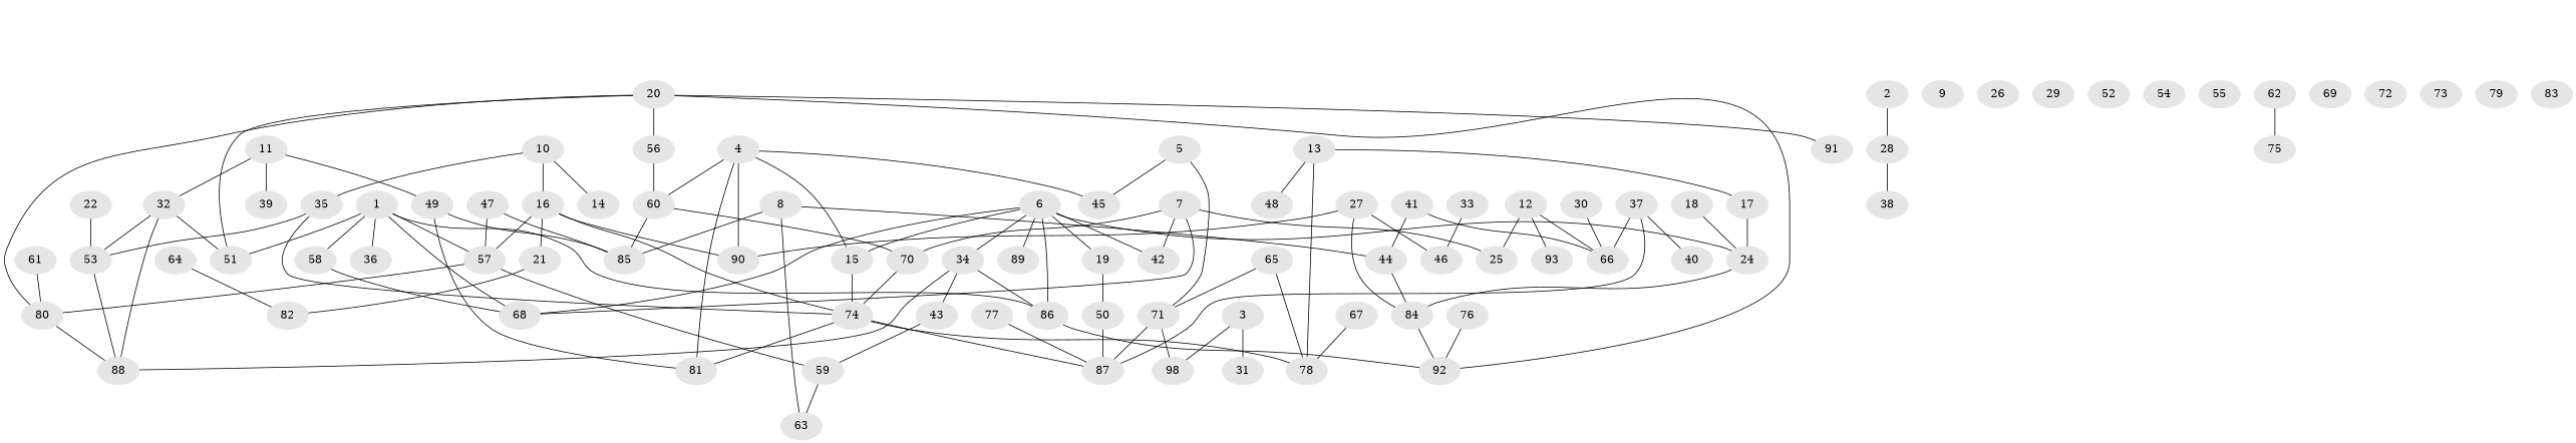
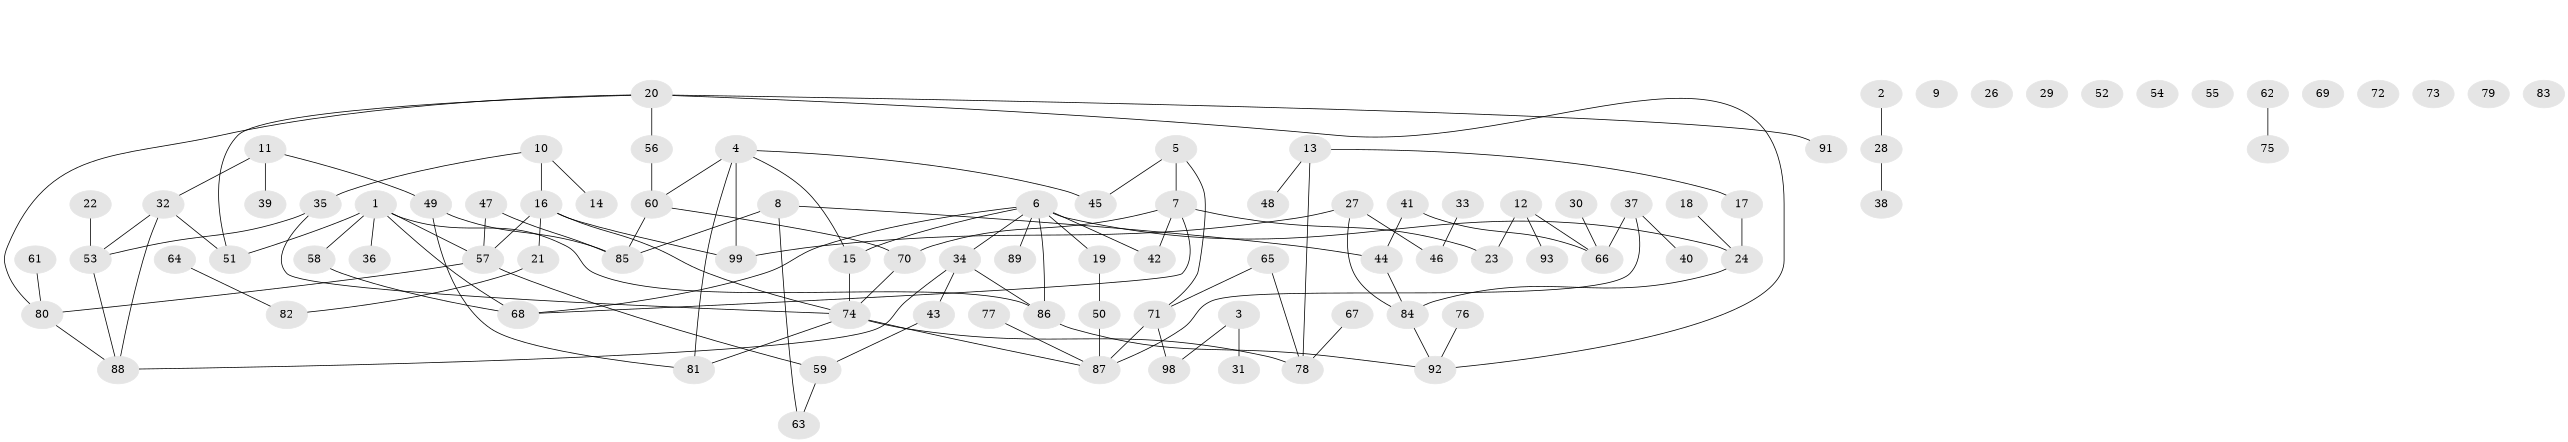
  graph {
    node [color=gray90 style=filled]
    1
    36
    51
    57
    58
    68
    86
    80
    59
    92
    2
    28
    38
    3
    31
    n16 [label=98]
    4
    15
    45
    60
    81
-   90
+   90 [label=99]
    74
    70
    85
    5
    7
    71
    42
-   25
+   25 [label=23]
    87
    6
    19
    24
    34
    89
    50
    84
    88
    43
    8
    44
    63
    9
    10
    14
    16
    35
    21
    53
    11
    32
    39
    49
    12
    66
    93
    13
    17
    48
    78
    82
    18
    20
    56
    91
    22
    26
    27
    46
    29
    30
    33
    37
    40
    41
    47
    52
    54
    55
    61
    62
    75
    64
    65
    67
    69
    72
    73
    76
    77
    79
    83
    1 -- 36
    1 -- 51
    1 -- 57
    1 -- 58
    1 -- 68
    1 -- 86
    57 -- 80
    57 -- 59
    58 -- 68
    86 -- 92
    80 -- 88
    59 -- 63
    2 -- 28
    28 -- 38
    3 -- 31
    3 -- n16
    4 -- 15
    4 -- 45
    4 -- 60
    4 -- 81
    4 -- 90
    15 -- 74
    60 -- 70
    60 -- 85
    74 -- 81
    74 -- 87
    74 -- 78
    70 -- 74
    5 -- 45
+   5 -- 7
    5 -- 71
    7 -- 68
    7 -- 70
    7 -- 42
    7 -- 25
    71 -- n16
    71 -- 87
    6 -- 68
    6 -- 86
    6 -- 15
    6 -- 42
    6 -- 19
    6 -- 24
    6 -- 34
    6 -- 89
    19 -- 50
    24 -- 84
    34 -- 86
    34 -- 88
    34 -- 43
    50 -- 87
    84 -- 92
    43 -- 59
    8 -- 85
    8 -- 44
    8 -- 63
    44 -- 84
    10 -- 14
    10 -- 16
    10 -- 35
    16 -- 57
    16 -- 90
    16 -- 74
    16 -- 21
    35 -- 74
    35 -- 53
    21 -- 82
    53 -- 88
    11 -- 32
    11 -- 39
    11 -- 49
    32 -- 51
    32 -- 88
    32 -- 53
    49 -- 81
    49 -- 85
    12 -- 25
    12 -- 66
    12 -- 93
    13 -- 17
    13 -- 48
    13 -- 78
    17 -- 24
    18 -- 24
    20 -- 51
    20 -- 80
    20 -- 92
    20 -- 56
    20 -- 91
    56 -- 60
    22 -- 53
    27 -- 90
    27 -- 84
    27 -- 46
    30 -- 66
    33 -- 46
    37 -- 87
    37 -- 66
    37 -- 40
    41 -- 44
    41 -- 66
    47 -- 57
    47 -- 85
    61 -- 80
    62 -- 75
    64 -- 82
    65 -- 71
    65 -- 78
    67 -- 78
    76 -- 92
    77 -- 87
  }
